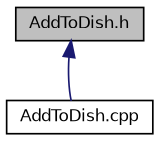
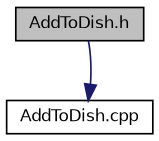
  digraph {
    node [color=black fontname=Helvetica fontsize=10 shape=record style=filled]
    n1 [fillcolor=grey75 fontcolor=black height=0.2 label="AddToDish.h" width=0.4]
    n2 [fillcolor=white height=0.2 label="AddToDish.cpp" width=0.4]
-   n1 -> n2 [color=midnightblue dir=back fontname=Helvetica fontsize=10 labelfontname=Helvetica labelfontsize=10 style=solid]
+   n2 -> n1 [color=midnightblue dir=back fontname=Helvetica fontsize=10 labelfontname=Helvetica labelfontsize=10 style=solid]
  }
